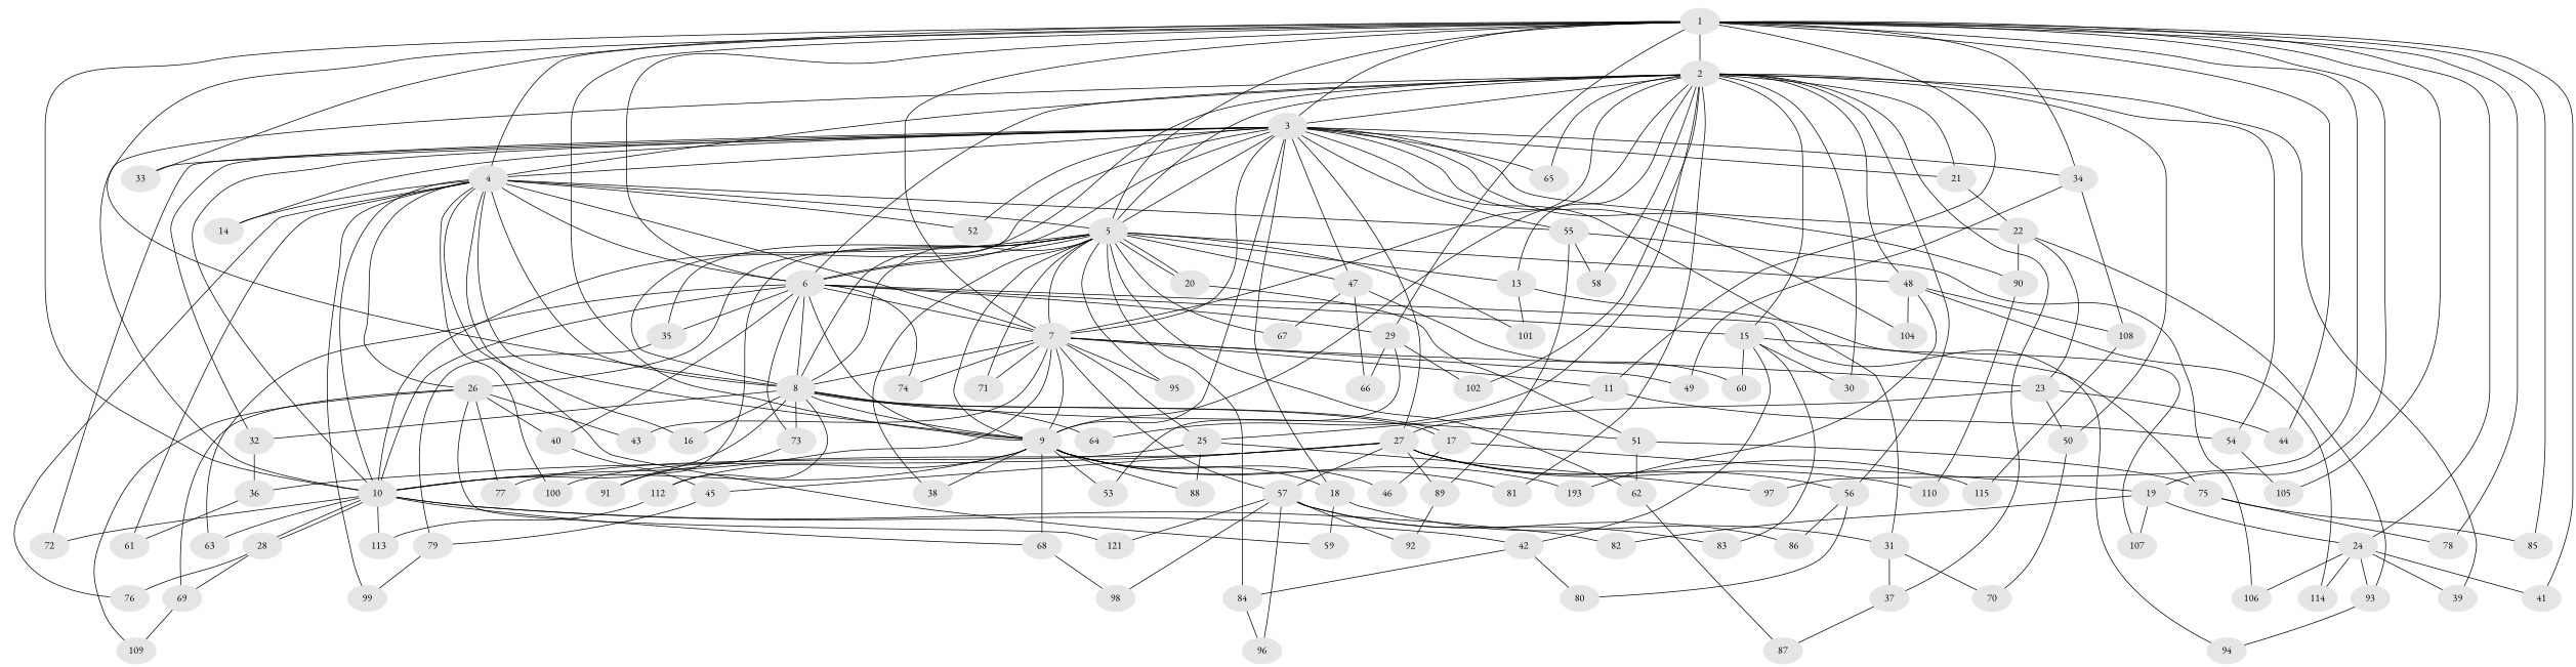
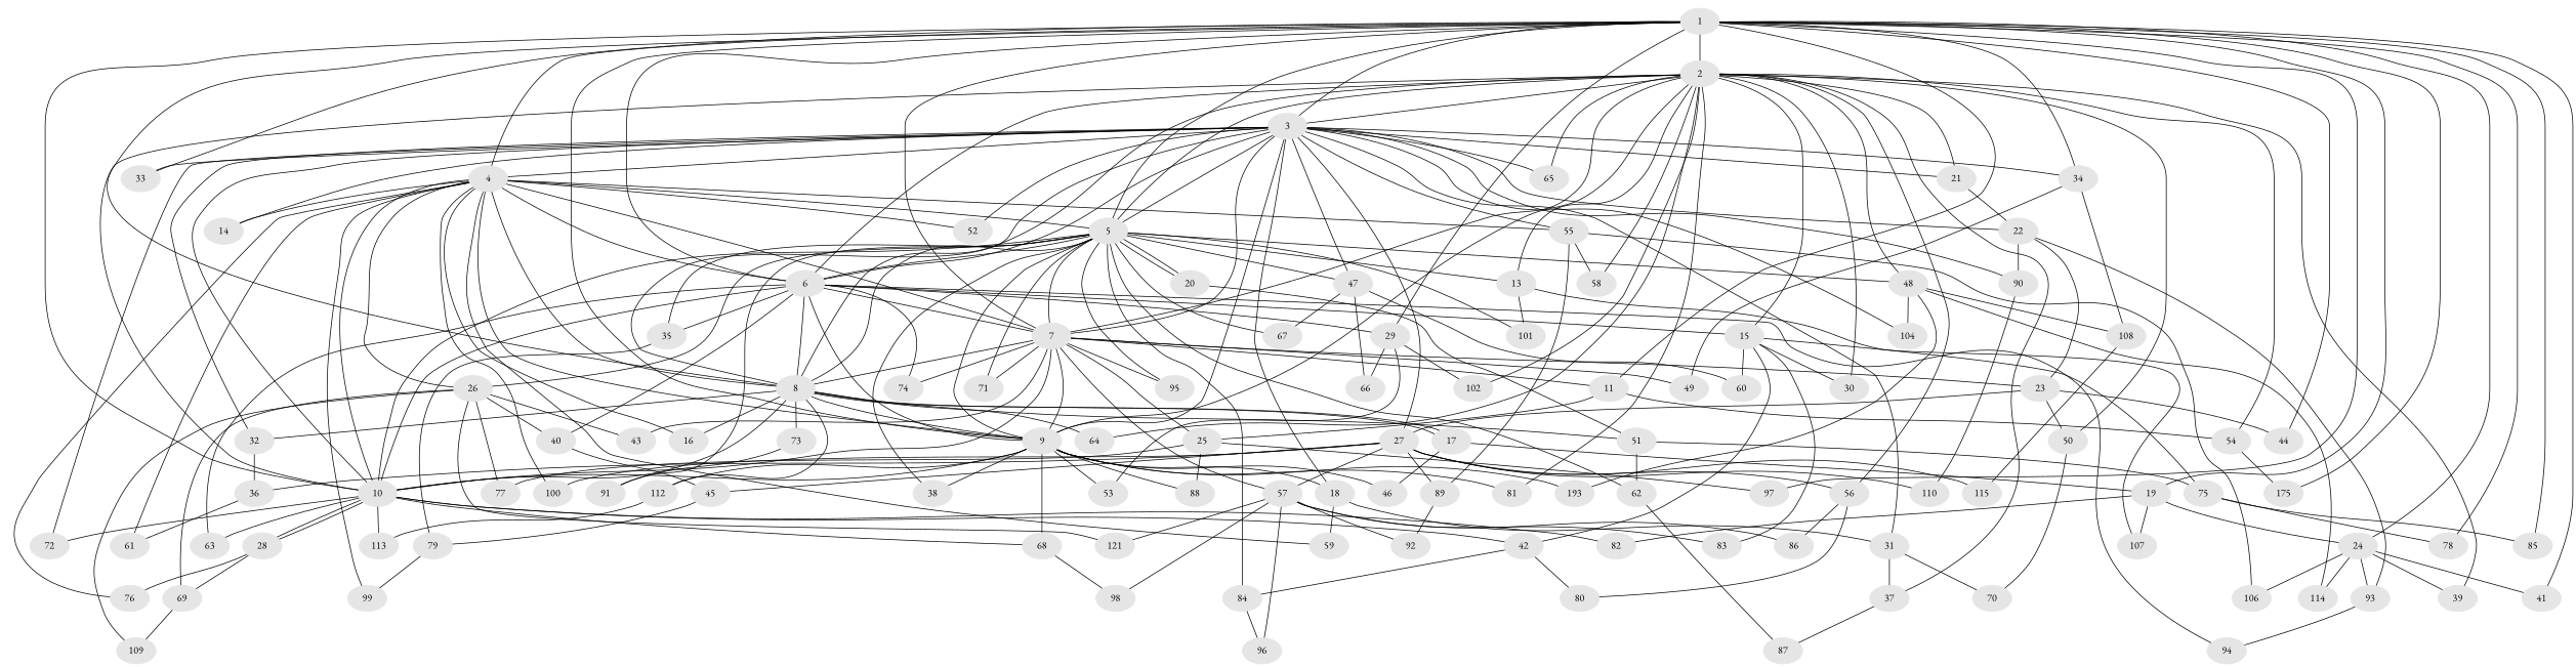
  graph {
    fontname="EB Garamond"
    node [color=gray90 fontname="EB Garamond" style=filled]
    edge [fontname="EB Garamond"]
    1
    2
    3
    4
    5
    6
    7
    8
    9
    10
    11
    19
    24
    29
    33
    34
    41
    44
    78
    85
    97
-   105
+   105 [label=175]
    13
    15
    21
    30
    37
    39
    48
    50
    54
    56
    58
    64
    65
    81
    102
    14
    18
    22
    27
    31
    32
    47
    52
    55
    72
    90
    104
    16
    26
    59
    61
    76
    99
    100
    20
    35
    38
    62
    67
    71
    84
    91
    95
    101
    40
    63
    73
    74
    94
    23
    25
    43
    49
    57
    17
    51
    112
    46
    53
    68
    88
    n84 [label=193]
    28
    42
    82
    113
    107
    93
    106
    114
    66
    108
    60
    75
    83
    87
    70
    80
    86
    36
    45
    89
    110
    115
    77
    69
    109
    n110 [label=121]
    79
    96
    92
    98
    1 -- 2
    1 -- 3
    1 -- 4
    1 -- 5
    1 -- 6
    1 -- 7
    1 -- 8
    1 -- 9
    1 -- 10
    1 -- 11
    1 -- 19
    1 -- 24
    1 -- 29
    1 -- 33
    1 -- 34
    1 -- 41
    1 -- 44
    1 -- 78
    1 -- 85
    1 -- 97
    1 -- 105
    2 -- 3
-   2 -- 4
    2 -- 5
    2 -- 6
    2 -- 7
    2 -- 8
    2 -- 9
    2 -- 10
    2 -- 13
    2 -- 15
    2 -- 21
    2 -- 30
    2 -- 37
    2 -- 39
    2 -- 48
    2 -- 50
    2 -- 54
    2 -- 56
    2 -- 58
    2 -- 64
    2 -- 65
    2 -- 81
    2 -- 102
    3 -- 4
    3 -- 5
    3 -- 6
    3 -- 7
    3 -- 8
    3 -- 9
    3 -- 10
    3 -- 33
    3 -- 34
    3 -- 21
    3 -- 65
    3 -- 14
    3 -- 18
    3 -- 22
    3 -- 27
    3 -- 31
    3 -- 32
    3 -- 47
    3 -- 52
    3 -- 55
    3 -- 72
    3 -- 90
    3 -- 104
    4 -- 5
    4 -- 6
    4 -- 7
    4 -- 8
    4 -- 9
    4 -- 10
    4 -- 14
    4 -- 52
    4 -- 55
    4 -- 16
    4 -- 26
    4 -- 59
    4 -- 61
    4 -- 76
    4 -- 99
    4 -- 100
    5 -- 6
    5 -- 7
    5 -- 8
    5 -- 9
    5 -- 10
    5 -- 13
    5 -- 48
    5 -- 47
    5 -- 26
    5 -- 20
    5 -- 20
    5 -- 35
    5 -- 38
    5 -- 62
    5 -- 67
    5 -- 71
    5 -- 84
    5 -- 91
    5 -- 95
    5 -- 101
    6 -- 7
    6 -- 8
    6 -- 9
    6 -- 10
    6 -- 29
    6 -- 15
    6 -- 35
    6 -- 40
    6 -- 63
-   6 -- 73
    6 -- 74
    6 -- 94
    7 -- 8
    7 -- 9
    7 -- 10
    7 -- 11
    7 -- 71
    7 -- 95
    7 -- 74
    7 -- 23
    7 -- 25
    7 -- 43
    7 -- 49
    7 -- 57
    8 -- 9
    8 -- 10
    8 -- 64
    8 -- 32
    8 -- 16
    8 -- 73
    8 -- 17
    8 -- 17
    8 -- 51
    8 -- 112
    9 -- 10
    9 -- 81
    9 -- 18
    9 -- 38
    9 -- 112
    9 -- 46
    9 -- 53
    9 -- 68
    9 -- 88
    9 -- n84
    10 -- 72
    10 -- 63
    10 -- 68
    10 -- 28
    10 -- 28
    10 -- 42
    10 -- 82
    10 -- 113
    11 -- 54
    11 -- 25
    19 -- 24
    19 -- 82
    19 -- 107
    24 -- 41
    24 -- 39
    24 -- 93
    24 -- 106
    24 -- 114
    29 -- 102
    29 -- 53
    29 -- 66
    34 -- 49
    34 -- 108
    13 -- 101
    13 -- 107
    15 -- 30
    15 -- 42
    15 -- 60
    15 -- 75
    15 -- 83
    21 -- 22
    37 -- 87
    48 -- 104
    48 -- n84
    48 -- 114
    48 -- 108
    50 -- 70
    54 -- 105
    56 -- 80
    56 -- 86
    18 -- 31
    18 -- 59
    22 -- 90
    22 -- 23
    22 -- 93
    27 -- 56
    27 -- 100
    27 -- 57
    27 -- 36
    27 -- 45
    27 -- 89
    27 -- 110
    27 -- 115
    31 -- 37
    31 -- 70
    32 -- 36
    47 -- 67
    47 -- 66
    47 -- 60
    55 -- 58
    55 -- 106
    55 -- 89
    90 -- 110
    26 -- 40
    26 -- 43
    26 -- 77
    26 -- 69
    26 -- 109
    26 -- n110
    20 -- 51
    35 -- 79
    62 -- 87
    84 -- 96
    40 -- 45
    73 -- 91
    23 -- 44
    23 -- 50
    23 -- 27
    25 -- 97
    25 -- 88
    25 -- 77
    57 -- 83
    57 -- 86
    57 -- n110
    57 -- 96
    57 -- 92
    57 -- 98
    17 -- 19
    17 -- 46
    51 -- 62
    51 -- 75
    112 -- 113
    68 -- 98
    28 -- 76
    28 -- 69
    42 -- 84
    42 -- 80
    93 -- 94
    108 -- 115
    75 -- 78
    75 -- 85
    36 -- 61
    45 -- 79
    89 -- 92
    69 -- 109
    79 -- 99
  }
